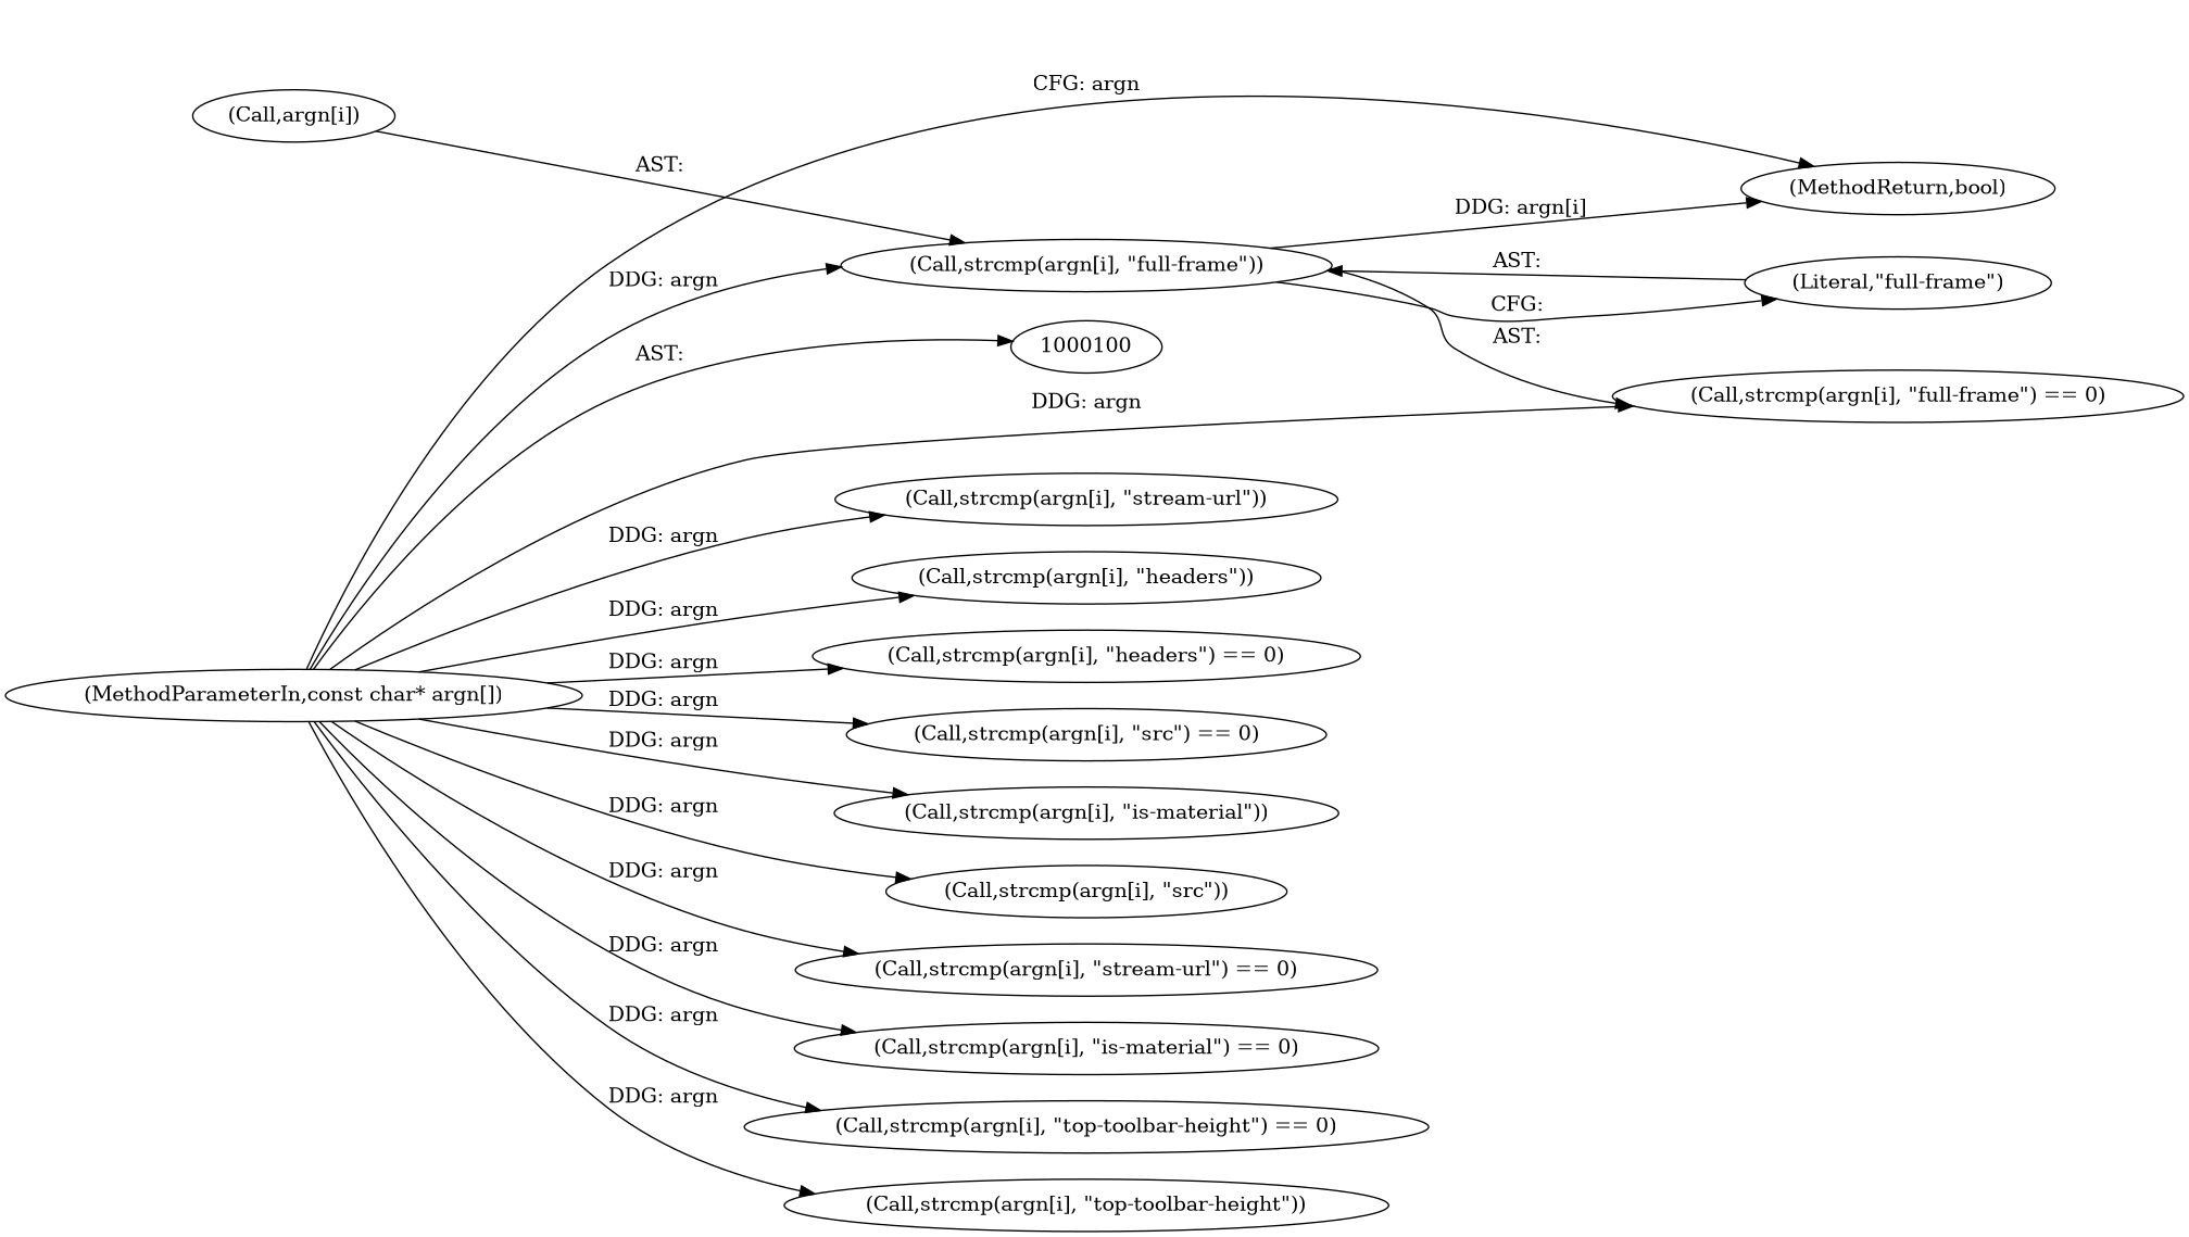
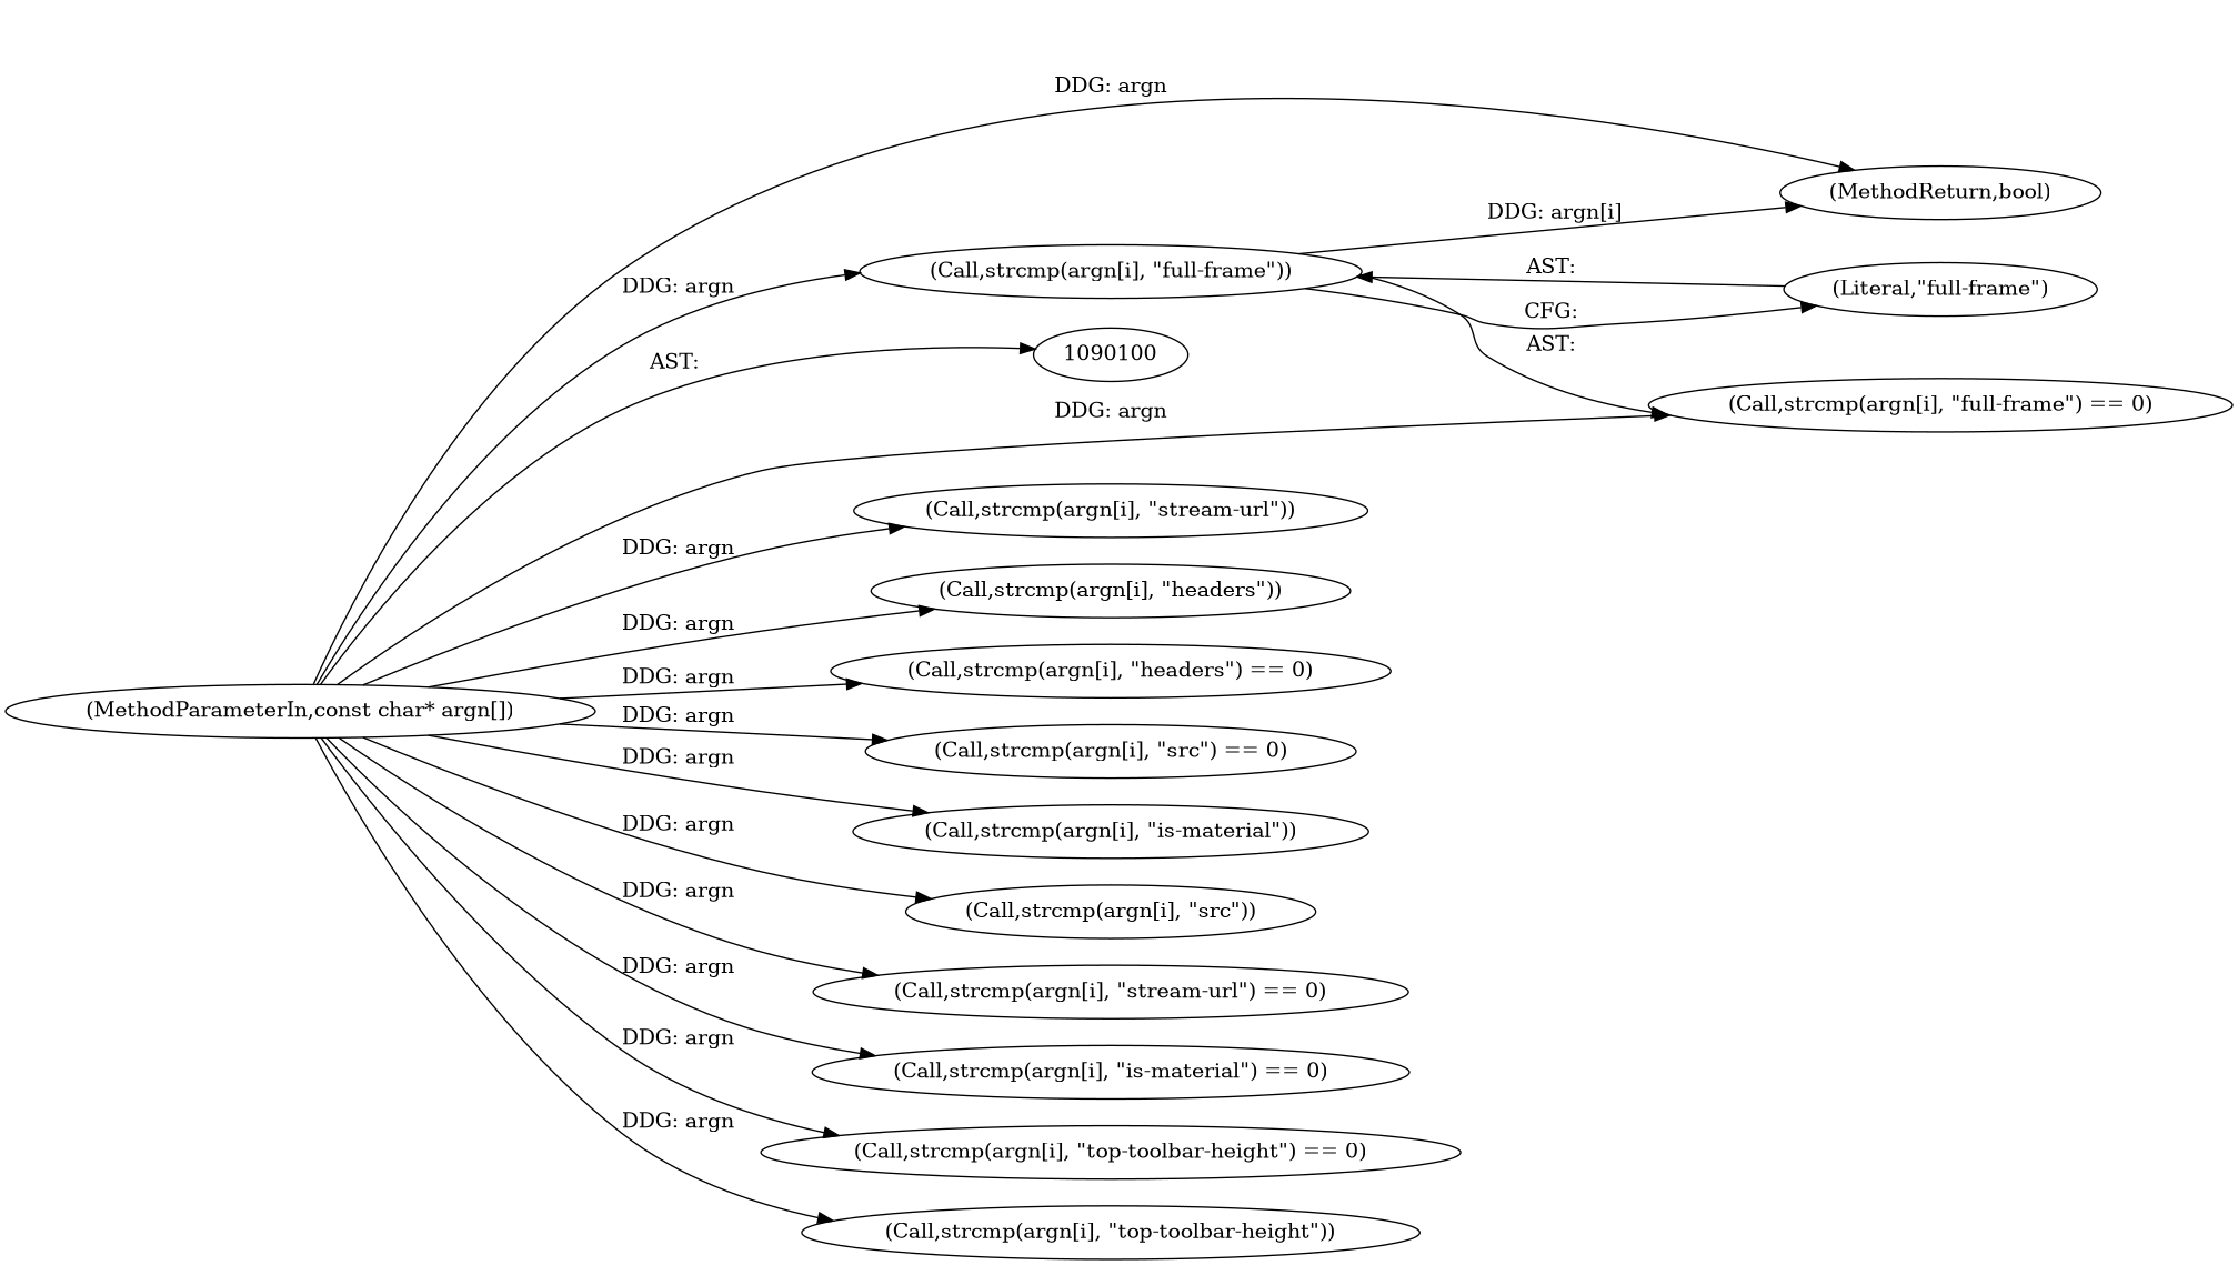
  digraph {
    rankdir=LR
    n1 [label="(Call,strcmp(argn[i], \"full-frame\"))"]
    n2 [label="(Literal,\"full-frame\")"]
    n3 [label="(MethodReturn,bool)"]
    n4 [label="(Call,strcmp(argn[i], \"full-frame\") == 0)"]
    n5 [label="(MethodParameterIn,const char* argn[])"]
    n6 [label="(Call,strcmp(argn[i], \"stream-url\"))"]
    n7 [label="(Call,strcmp(argn[i], \"headers\"))"]
    n8 [label="(Call,strcmp(argn[i], \"headers\") == 0)"]
    n9 [label="(Call,strcmp(argn[i], \"src\") == 0)"]
    n10 [label="(Call,strcmp(argn[i], \"is-material\"))"]
    n11 [label="(Call,strcmp(argn[i], \"src\"))"]
    n12 [label="(Call,strcmp(argn[i], \"stream-url\") == 0)"]
    n13 [label="(Call,strcmp(argn[i], \"is-material\") == 0)"]
    n14 [label="(Call,strcmp(argn[i], \"top-toolbar-height\") == 0)"]
    n15 [label="(Call,strcmp(argn[i], \"top-toolbar-height\"))"]
-   1000100
-   n17 [label="(Call,argn[i])"]
+   1000100 [label=1090100]
    n1 -> n2 [label="CFG: "]
    n1 -> n3 [label="DDG: argn[i]"]
    n1 -> n4 [label="AST: "]
    n2 -> n1 [label="AST: "]
    n5 -> n1 [label="DDG: argn"]
-   n5 -> n3 [label="CFG: argn"]
+   n5 -> n3 [label="DDG: argn"]
    n5 -> n4 [label="DDG: argn"]
    n5 -> n6 [label="DDG: argn"]
    n5 -> n7 [label="DDG: argn"]
    n5 -> n8 [label="DDG: argn"]
    n5 -> n9 [label="DDG: argn"]
    n5 -> n10 [label="DDG: argn"]
    n5 -> n11 [label="DDG: argn"]
    n5 -> n12 [label="DDG: argn"]
    n5 -> n13 [label="DDG: argn"]
    n5 -> n14 [label="DDG: argn"]
    n5 -> n15 [label="DDG: argn"]
    n5 -> 1000100 [label="AST: "]
-   n17 -> n1 [label="AST: "]
  }
